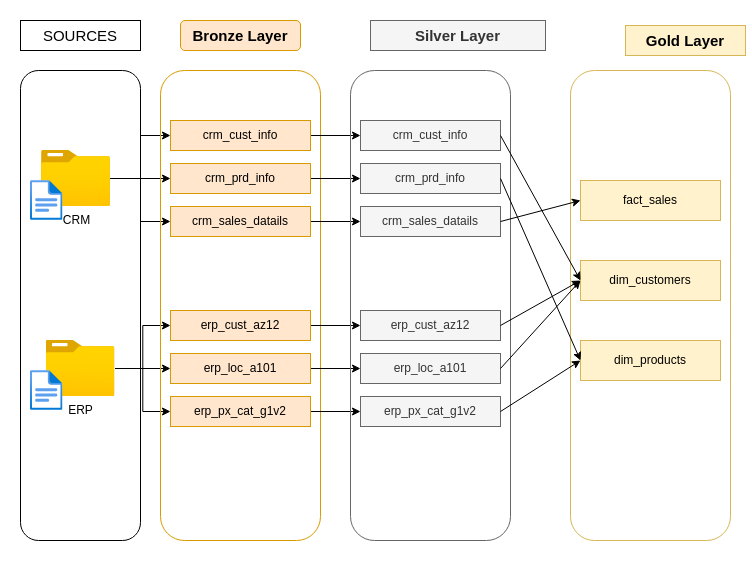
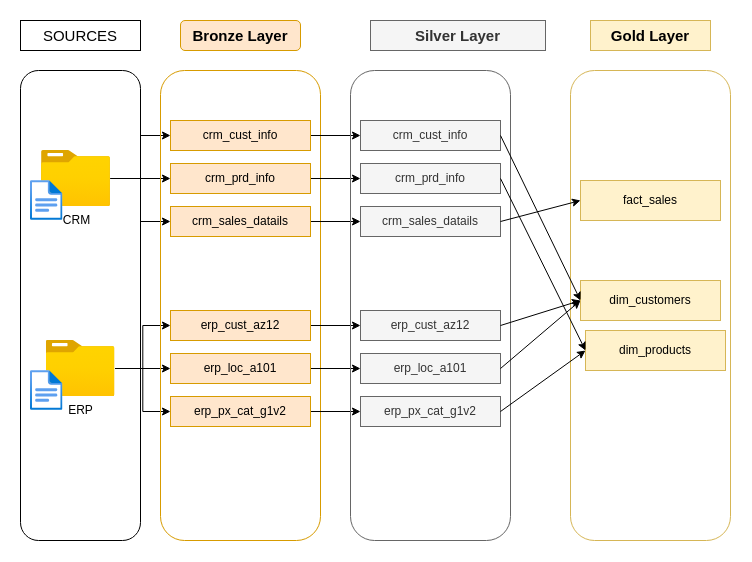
  <mxCell id="0" />
  <mxCell id="1" parent="0" />
  <mxCell id="2" value="" style="rounded=1;whiteSpace=wrap;html=1;fillColor=none;" parent="1" vertex="1"><mxGeometry x="20" y="70" width="120" height="470" as="geometry" /></mxCell>
  <mxCell id="3" value="" style="rounded=0;whiteSpace=wrap;html=1;fillColor=none;" parent="1" vertex="1"><mxGeometry x="20" y="20" width="120" height="30" as="geometry" /></mxCell>
  <mxCell id="4" value="&lt;font style=&quot;font-size: 15px;&quot;&gt;SOURCES&lt;/font&gt;" style="text;html=1;align=center;verticalAlign=middle;whiteSpace=wrap;rounded=0;" parent="1" vertex="1"><mxGeometry x="50" y="20" width="60" height="30" as="geometry" /></mxCell>
  <mxCell id="5" style="edgeStyle=orthogonalEdgeStyle;rounded=0;orthogonalLoop=1;jettySize=auto;html=1;entryX=0;entryY=0.5;entryDx=0;entryDy=0;" parent="1" source="8" target="20" edge="1"><mxGeometry relative="1" as="geometry" /></mxCell>
  <mxCell id="6" style="edgeStyle=orthogonalEdgeStyle;rounded=0;orthogonalLoop=1;jettySize=auto;html=1;entryX=0;entryY=0.5;entryDx=0;entryDy=0;" parent="1" source="8" target="18" edge="1"><mxGeometry relative="1" as="geometry" /></mxCell>
  <mxCell id="7" style="edgeStyle=orthogonalEdgeStyle;rounded=0;orthogonalLoop=1;jettySize=auto;html=1;entryX=0;entryY=0.5;entryDx=0;entryDy=0;" parent="1" source="8" target="22" edge="1"><mxGeometry relative="1" as="geometry" /></mxCell>
  <mxCell id="8" value="CRM" style="image;aspect=fixed;html=1;points=[];align=center;fontSize=12;image=img/lib/azure2/general/Folder_Blank.svg;" parent="1" vertex="1"><mxGeometry x="41" y="150" width="69" height="56.0" as="geometry" /></mxCell>
  <mxCell id="9" style="edgeStyle=orthogonalEdgeStyle;rounded=0;orthogonalLoop=1;jettySize=auto;html=1;" parent="1" source="12" target="26" edge="1"><mxGeometry relative="1" as="geometry" /></mxCell>
  <mxCell id="10" style="edgeStyle=orthogonalEdgeStyle;rounded=0;orthogonalLoop=1;jettySize=auto;html=1;entryX=0;entryY=0.5;entryDx=0;entryDy=0;" parent="1" source="12" target="24" edge="1"><mxGeometry relative="1" as="geometry" /></mxCell>
  <mxCell id="11" style="edgeStyle=orthogonalEdgeStyle;rounded=0;orthogonalLoop=1;jettySize=auto;html=1;entryX=0;entryY=0.5;entryDx=0;entryDy=0;" parent="1" source="12" target="28" edge="1"><mxGeometry relative="1" as="geometry" /></mxCell>
  <mxCell id="12" value="ERP" style="image;aspect=fixed;html=1;points=[];align=center;fontSize=12;image=img/lib/azure2/general/Folder_Blank.svg;" parent="1" vertex="1"><mxGeometry x="45.5" y="340" width="69" height="56.0" as="geometry" /></mxCell>
  <mxCell id="13" value="" style="image;aspect=fixed;html=1;points=[];align=center;fontSize=12;image=img/lib/azure2/general/File.svg;" parent="1" vertex="1"><mxGeometry x="30" y="180" width="32.46" height="40" as="geometry" /></mxCell>
  <mxCell id="14" value="" style="image;aspect=fixed;html=1;points=[];align=center;fontSize=12;image=img/lib/azure2/general/File.svg;" parent="1" vertex="1"><mxGeometry x="30" y="370" width="32.46" height="40" as="geometry" /></mxCell>
  <mxCell id="15" value="" style="rounded=1;whiteSpace=wrap;html=1;fillColor=none;strokeColor=#d79b00;" parent="1" vertex="1"><mxGeometry x="160" y="70" width="160" height="470" as="geometry" /></mxCell>
  <mxCell id="16" value="&lt;font style=&quot;font-size: 15px;&quot;&gt;&lt;b&gt;Bronze Layer&lt;/b&gt;&lt;/font&gt;" style="whiteSpace=wrap;html=1;fillColor=#ffe6cc;strokeColor=#d79b00;rounded=1;" parent="1" vertex="1"><mxGeometry x="180" y="20" width="120" height="30" as="geometry" /></mxCell>
  <mxCell id="17" style="edgeStyle=orthogonalEdgeStyle;rounded=0;orthogonalLoop=1;jettySize=auto;html=1;entryX=0;entryY=0.5;entryDx=0;entryDy=0;" parent="1" source="18" target="31" edge="1"><mxGeometry relative="1" as="geometry" /></mxCell>
  <mxCell id="18" value="crm_cust_info" style="text;html=1;align=center;verticalAlign=middle;whiteSpace=wrap;rounded=0;fillColor=#ffe6cc;strokeColor=#d79b00;" parent="1" vertex="1"><mxGeometry x="170" y="120" width="140" height="30" as="geometry" /></mxCell>
  <mxCell id="19" style="edgeStyle=orthogonalEdgeStyle;rounded=0;orthogonalLoop=1;jettySize=auto;html=1;entryX=0;entryY=0.5;entryDx=0;entryDy=0;" parent="1" source="20" target="32" edge="1"><mxGeometry relative="1" as="geometry" /></mxCell>
  <mxCell id="20" value="crm_prd_info" style="text;html=1;align=center;verticalAlign=middle;whiteSpace=wrap;rounded=0;fillColor=#ffe6cc;strokeColor=#d79b00;" parent="1" vertex="1"><mxGeometry x="170" y="163" width="140" height="30" as="geometry" /></mxCell>
  <mxCell id="21" style="edgeStyle=orthogonalEdgeStyle;rounded=0;orthogonalLoop=1;jettySize=auto;html=1;entryX=0;entryY=0.5;entryDx=0;entryDy=0;" parent="1" source="22" target="33" edge="1"><mxGeometry relative="1" as="geometry" /></mxCell>
  <mxCell id="22" value="crm_sales_datails" style="text;html=1;align=center;verticalAlign=middle;whiteSpace=wrap;rounded=0;fillColor=#ffe6cc;strokeColor=#d79b00;" parent="1" vertex="1"><mxGeometry x="170" y="206" width="140" height="30" as="geometry" /></mxCell>
  <mxCell id="23" style="edgeStyle=orthogonalEdgeStyle;rounded=0;orthogonalLoop=1;jettySize=auto;html=1;entryX=0;entryY=0.5;entryDx=0;entryDy=0;" parent="1" source="24" target="34" edge="1"><mxGeometry relative="1" as="geometry" /></mxCell>
  <mxCell id="24" value="erp_cust_az12" style="text;html=1;align=center;verticalAlign=middle;whiteSpace=wrap;rounded=0;fillColor=#ffe6cc;strokeColor=#d79b00;" parent="1" vertex="1"><mxGeometry x="170" y="310" width="140" height="30" as="geometry" /></mxCell>
  <mxCell id="25" style="edgeStyle=orthogonalEdgeStyle;rounded=0;orthogonalLoop=1;jettySize=auto;html=1;entryX=0;entryY=0.5;entryDx=0;entryDy=0;" parent="1" source="26" target="35" edge="1"><mxGeometry relative="1" as="geometry" /></mxCell>
  <mxCell id="26" value="erp_loc_a101" style="text;html=1;align=center;verticalAlign=middle;whiteSpace=wrap;rounded=0;fillColor=#ffe6cc;strokeColor=#d79b00;" parent="1" vertex="1"><mxGeometry x="170" y="353" width="140" height="30" as="geometry" /></mxCell>
  <mxCell id="27" style="edgeStyle=orthogonalEdgeStyle;rounded=0;orthogonalLoop=1;jettySize=auto;html=1;entryX=0;entryY=0.5;entryDx=0;entryDy=0;" parent="1" source="28" target="36" edge="1"><mxGeometry relative="1" as="geometry" /></mxCell>
  <mxCell id="28" value="erp_px_cat_g1v2" style="text;html=1;align=center;verticalAlign=middle;whiteSpace=wrap;rounded=0;fillColor=#ffe6cc;strokeColor=#d79b00;" parent="1" vertex="1"><mxGeometry x="170" y="396" width="140" height="30" as="geometry" /></mxCell>
  <mxCell id="29" value="" style="rounded=1;whiteSpace=wrap;html=1;fillColor=none;strokeColor=#666666;fontColor=#333333;" parent="1" vertex="1"><mxGeometry x="350" y="70" width="160" height="470" as="geometry" /></mxCell>
  <mxCell id="30" value="&lt;span style=&quot;font-size: 15px;&quot;&gt;&lt;b&gt;Silver Layer&lt;/b&gt;&lt;/span&gt;" style="rounded=0;whiteSpace=wrap;html=1;fillColor=#f5f5f5;strokeColor=#666666;fontColor=#333333;" parent="1" vertex="1"><mxGeometry x="370" y="20" width="175" height="30" as="geometry" /></mxCell>
  <mxCell id="31" value="crm_cust_info" style="text;html=1;align=center;verticalAlign=middle;whiteSpace=wrap;rounded=0;fillColor=#f5f5f5;strokeColor=#666666;fontColor=#333333;" parent="1" vertex="1"><mxGeometry x="360" y="120" width="140" height="30" as="geometry" /></mxCell>
  <mxCell id="32" value="crm_prd_info" style="text;html=1;align=center;verticalAlign=middle;whiteSpace=wrap;rounded=0;fillColor=#f5f5f5;strokeColor=#666666;fontColor=#333333;" parent="1" vertex="1"><mxGeometry x="360" y="163" width="140" height="30" as="geometry" /></mxCell>
  <mxCell id="33" value="crm_sales_datails" style="text;html=1;align=center;verticalAlign=middle;whiteSpace=wrap;rounded=0;fillColor=#f5f5f5;strokeColor=#666666;fontColor=#333333;" parent="1" vertex="1"><mxGeometry x="360" y="206" width="140" height="30" as="geometry" /></mxCell>
  <mxCell id="34" value="erp_cust_az12" style="text;html=1;align=center;verticalAlign=middle;whiteSpace=wrap;rounded=0;fillColor=#f5f5f5;strokeColor=#666666;fontColor=#333333;" parent="1" vertex="1"><mxGeometry x="360" y="310" width="140" height="30" as="geometry" /></mxCell>
  <mxCell id="35" value="erp_loc_a101" style="text;html=1;align=center;verticalAlign=middle;whiteSpace=wrap;rounded=0;fillColor=#f5f5f5;strokeColor=#666666;fontColor=#333333;" parent="1" vertex="1"><mxGeometry x="360" y="353" width="140" height="30" as="geometry" /></mxCell>
  <mxCell id="36" value="erp_px_cat_g1v2" style="text;html=1;align=center;verticalAlign=middle;whiteSpace=wrap;rounded=0;fillColor=#f5f5f5;strokeColor=#666666;fontColor=#333333;" parent="1" vertex="1"><mxGeometry x="360" y="396" width="140" height="30" as="geometry" /></mxCell>
  <mxCell id="37" value="" style="rounded=1;whiteSpace=wrap;html=1;fillColor=none;strokeColor=#d6b656;" vertex="1" parent="1"><mxGeometry x="570" y="70" width="160" height="470" as="geometry" /></mxCell>
  <mxCell id="38" value="fact_sales" style="text;html=1;align=center;verticalAlign=middle;whiteSpace=wrap;rounded=0;fillColor=#fff2cc;strokeColor=#d6b656;" vertex="1" parent="1"><mxGeometry x="580" y="180" width="140" height="40" as="geometry" /></mxCell>
- <mxCell id="39" value="dim_customers" style="text;html=1;align=center;verticalAlign=middle;whiteSpace=wrap;rounded=0;fillColor=#fff2cc;strokeColor=#d6b656;" vertex="1" parent="1"><mxGeometry x="580" y="260" width="140" height="40" as="geometry" /></mxCell>
- <mxCell id="40" value="dim_products" style="text;html=1;align=center;verticalAlign=middle;whiteSpace=wrap;rounded=0;fillColor=#fff2cc;strokeColor=#d6b656;" vertex="1" parent="1"><mxGeometry x="580" y="340" width="140" height="40" as="geometry" /></mxCell>
- <mxCell id="41" value="&lt;span style=&quot;font-size: 15px;&quot;&gt;&lt;b&gt;Gold Layer&lt;/b&gt;&lt;/span&gt;" style="rounded=0;whiteSpace=wrap;html=1;fillColor=#fff2cc;strokeColor=#d6b656;" vertex="1" parent="1"><mxGeometry x="625" y="25" width="120" height="30" as="geometry" /></mxCell>
+ <mxCell id="39" value="dim_customers" style="text;html=1;align=center;verticalAlign=middle;whiteSpace=wrap;rounded=0;fillColor=#fff2cc;strokeColor=#d6b656;" vertex="1" parent="1"><mxGeometry x="580" y="280" width="140" height="40" as="geometry" /></mxCell>
+ <mxCell id="40" value="dim_products" style="text;html=1;align=center;verticalAlign=middle;whiteSpace=wrap;rounded=0;fillColor=#fff2cc;strokeColor=#d6b656;" vertex="1" parent="1"><mxGeometry x="585" y="330" width="140" height="40" as="geometry" /></mxCell>
+ <mxCell id="41" value="&lt;span style=&quot;font-size: 15px;&quot;&gt;&lt;b&gt;Gold Layer&lt;/b&gt;&lt;/span&gt;" style="rounded=0;whiteSpace=wrap;html=1;fillColor=#fff2cc;strokeColor=#d6b656;" vertex="1" parent="1"><mxGeometry x="590" y="20" width="120" height="30" as="geometry" /></mxCell>
  <mxCell id="42" value="" style="endArrow=classic;html=1;rounded=0;entryX=0;entryY=0.5;entryDx=0;entryDy=0;exitX=1;exitY=0.5;exitDx=0;exitDy=0;" edge="1" parent="1" source="33" target="38"><mxGeometry width="50" height="50" relative="1" as="geometry"><mxPoint x="510" y="240" as="sourcePoint" /><mxPoint x="560" y="190" as="targetPoint" /></mxGeometry></mxCell>
  <mxCell id="43" value="" style="endArrow=classic;html=1;rounded=0;exitX=1;exitY=0.5;exitDx=0;exitDy=0;entryX=0;entryY=0.5;entryDx=0;entryDy=0;" edge="1" parent="1" source="31" target="39"><mxGeometry width="50" height="50" relative="1" as="geometry"><mxPoint x="510" y="140" as="sourcePoint" /><mxPoint x="560" y="90" as="targetPoint" /></mxGeometry></mxCell>
  <mxCell id="44" value="" style="endArrow=classic;html=1;rounded=0;exitX=1;exitY=0.5;exitDx=0;exitDy=0;entryX=0;entryY=0.5;entryDx=0;entryDy=0;" edge="1" parent="1" source="32" target="40"><mxGeometry width="50" height="50" relative="1" as="geometry"><mxPoint x="520" y="70" as="sourcePoint" /><mxPoint x="570" y="20" as="targetPoint" /></mxGeometry></mxCell>
  <mxCell id="45" value="" style="endArrow=classic;html=1;rounded=0;entryX=0;entryY=0.5;entryDx=0;entryDy=0;exitX=1;exitY=0.5;exitDx=0;exitDy=0;" edge="1" parent="1" source="36" target="40"><mxGeometry width="50" height="50" relative="1" as="geometry"><mxPoint x="510" y="490" as="sourcePoint" /><mxPoint x="560" y="440" as="targetPoint" /></mxGeometry></mxCell>
  <mxCell id="46" value="" style="endArrow=classic;html=1;rounded=0;entryX=0;entryY=0.5;entryDx=0;entryDy=0;exitX=1;exitY=0.5;exitDx=0;exitDy=0;" edge="1" parent="1" source="35" target="39"><mxGeometry width="50" height="50" relative="1" as="geometry"><mxPoint x="520" y="360" as="sourcePoint" /><mxPoint x="570" y="310" as="targetPoint" /></mxGeometry></mxCell>
  <mxCell id="47" value="" style="endArrow=classic;html=1;rounded=0;entryX=0;entryY=0.5;entryDx=0;entryDy=0;exitX=1;exitY=0.5;exitDx=0;exitDy=0;" edge="1" parent="1" source="34" target="39"><mxGeometry width="50" height="50" relative="1" as="geometry"><mxPoint x="500" y="320" as="sourcePoint" /><mxPoint x="550" y="270" as="targetPoint" /></mxGeometry></mxCell>
